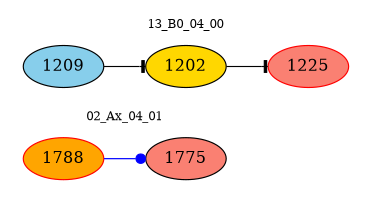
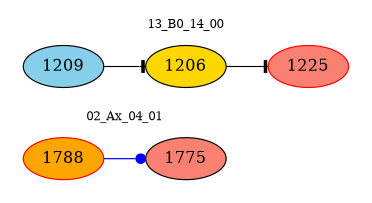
  digraph {
    rankdir=LR
    node [color=black fillcolor=salmon style=filled]
    edge [arrowhead=tee color=black]
    n1 [color=red fillcolor=orange label=1788]
    n2 [label=1775]
    n3 [fillcolor=skyblue label=1209]
-   n4 [fillcolor=gold label=1202]
+   n4 [fillcolor=gold label=1206]
    n5 [color=red label=1225]
    subgraph cluster_1 {
      color=white
      fontsize=10
      label="02_Ax_04_01"
      n1
      n2
    }
    subgraph cluster_2 {
      color=white
      fontsize=10
-     label="13_B0_04_00"
+     label="13_B0_14_00"
      n3
      n4
      n5
    }
    n1 -> n2 [arrowhead=dot color=blue]
    n3 -> n4
    n4 -> n5
  }
